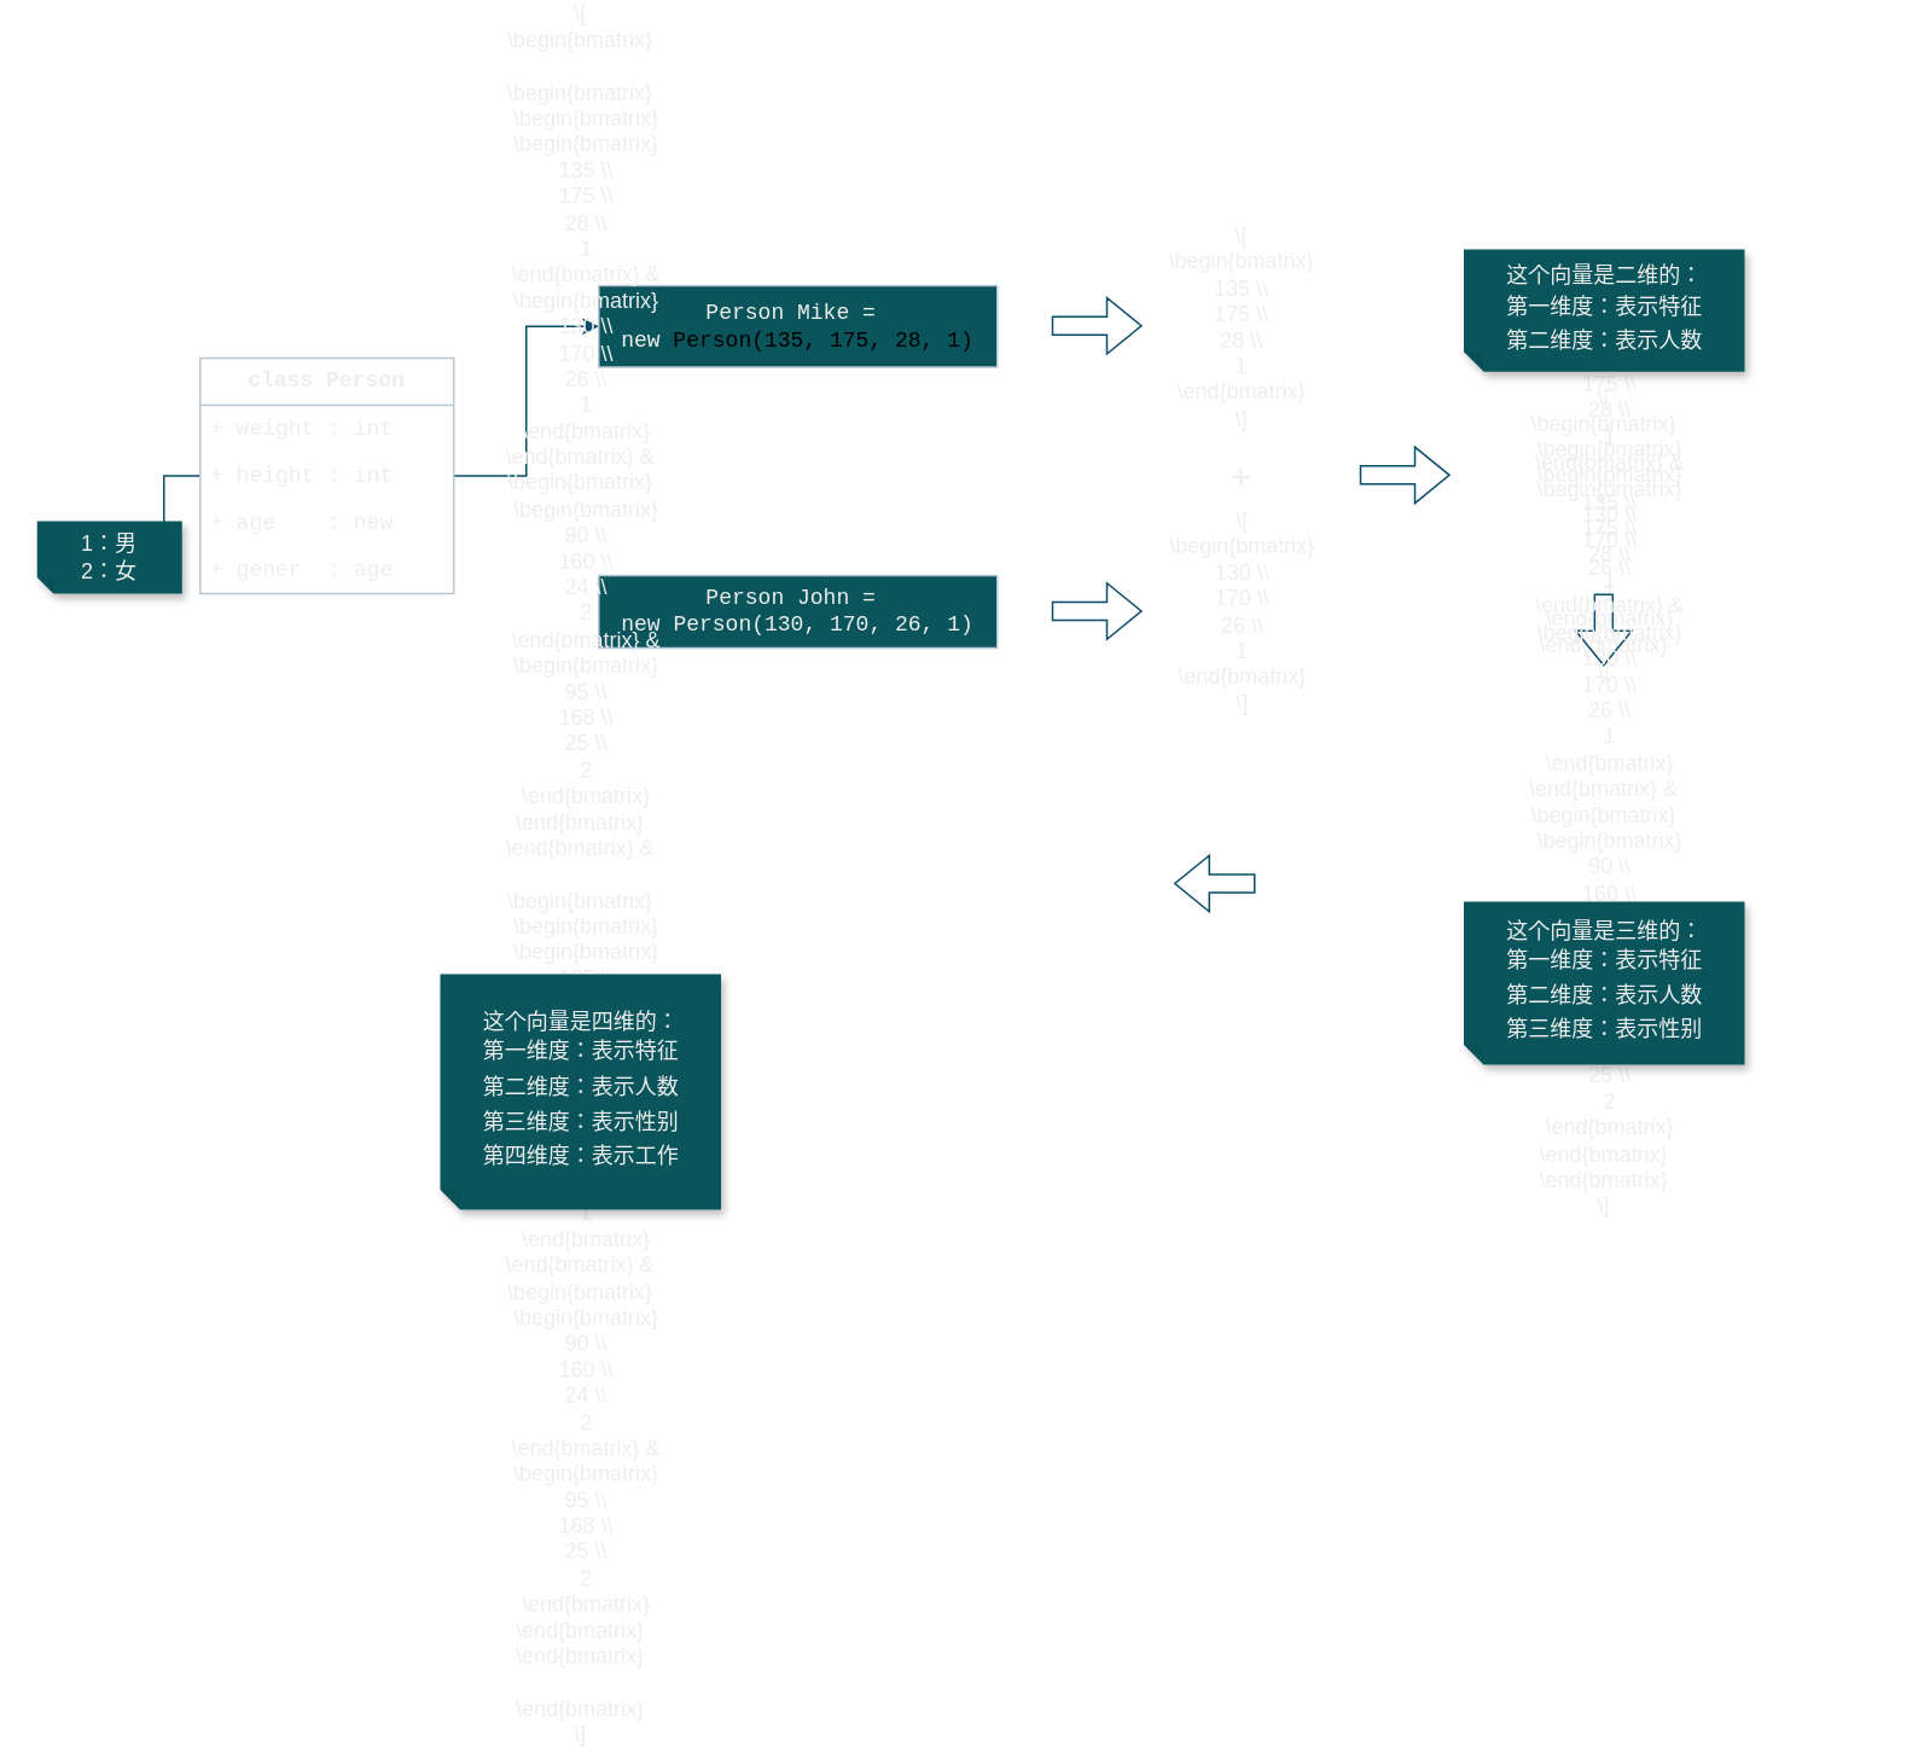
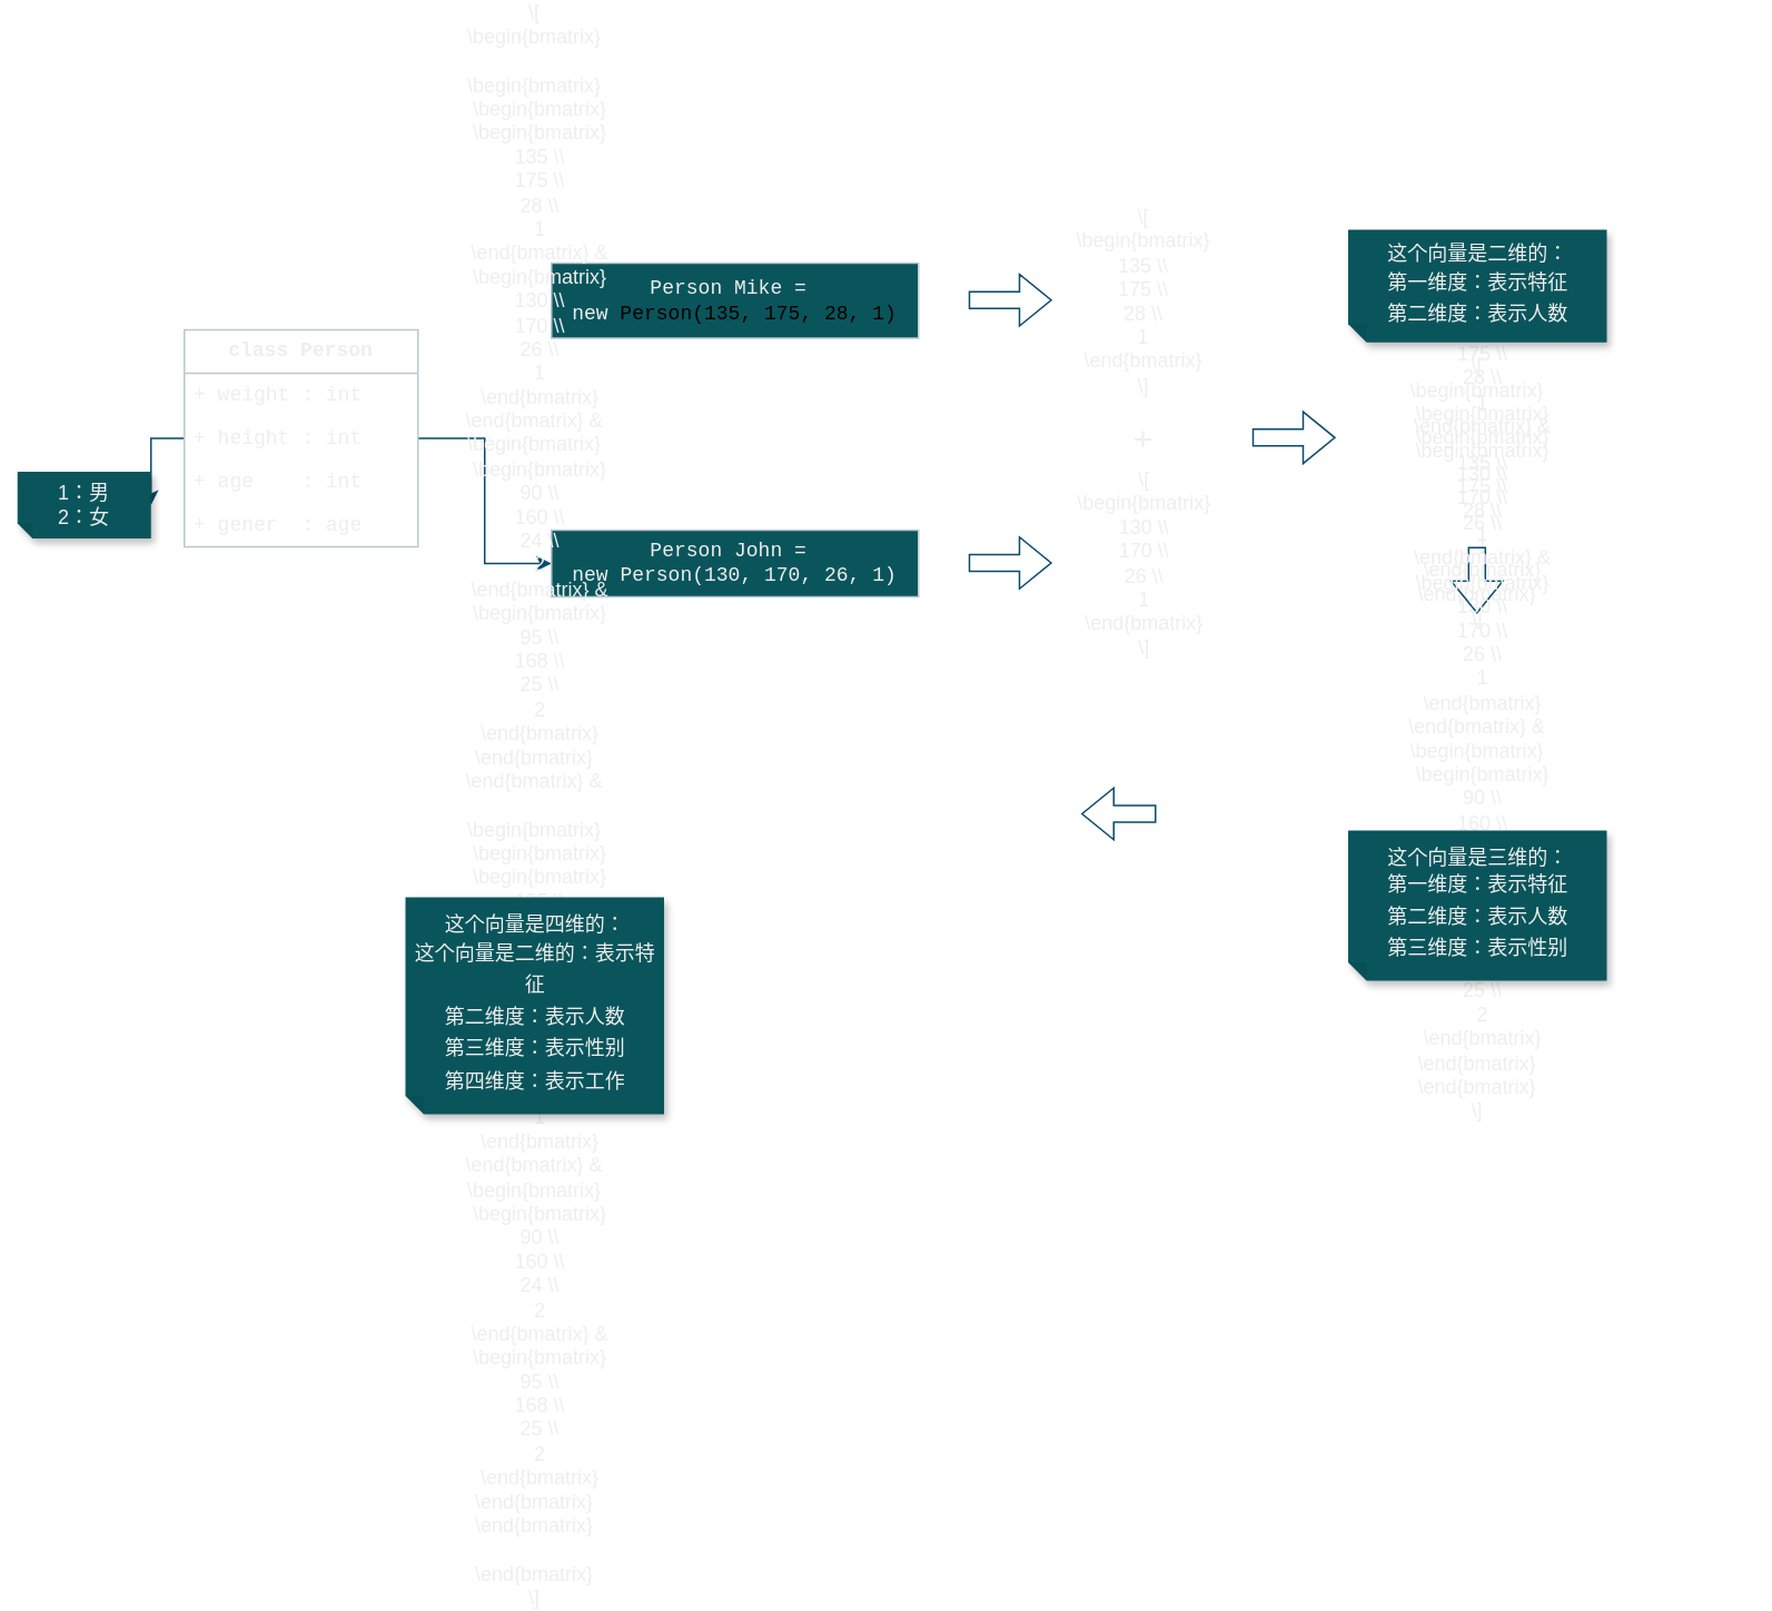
  <mxCell id="0" />
  <mxCell id="1" parent="0" />
- <mxCell id="2" style="edgeStyle=orthogonalEdgeStyle;rounded=0;orthogonalLoop=1;jettySize=auto;html=1;entryX=0;entryY=0.5;entryDx=0;entryDy=0;labelBackgroundColor=none;strokeColor=#0B4D6A;fontColor=default;" parent="1" source="4" target="11" edge="1"><mxGeometry relative="1" as="geometry" /></mxCell>
+ <mxCell id="2" style="edgeStyle=orthogonalEdgeStyle;rounded=0;orthogonalLoop=1;jettySize=auto;html=1;labelBackgroundColor=none;strokeColor=#0B4D6A;fontColor=default;" parent="1" source="4" target="12" edge="1"><mxGeometry relative="1" as="geometry" /></mxCell>
  <mxCell id="3" style="edgeStyle=orthogonalEdgeStyle;rounded=0;orthogonalLoop=1;jettySize=auto;html=1;labelBackgroundColor=none;strokeColor=#0B4D6A;fontColor=default;" parent="1" source="4" target="9" edge="1"><mxGeometry relative="1" as="geometry" /></mxCell>
  <mxCell id="4" value="class Person" style="swimlane;fontStyle=1;childLayout=stackLayout;horizontal=1;startSize=26;fillColor=none;horizontalStack=0;resizeParent=1;resizeParentMax=0;resizeLast=0;collapsible=1;marginBottom=0;whiteSpace=wrap;html=1;fontFamily=Courier New;labelBackgroundColor=none;strokeColor=#BAC8D3;fontColor=#EEEEEE;" parent="1" vertex="1"><mxGeometry y="88" width="140" height="130" as="geometry" x="110"><mxRectangle x="130" y="30" width="130" height="30" as="alternateBounds" /></mxGeometry></mxCell>
  <mxCell id="5" value="+ weight : int" style="text;strokeColor=none;fillColor=none;align=left;verticalAlign=top;spacingLeft=4;spacingRight=4;overflow=hidden;rotatable=0;points=[[0,0.5],[1,0.5]];portConstraint=eastwest;whiteSpace=wrap;html=1;fontFamily=Courier New;labelBackgroundColor=none;fontColor=#EEEEEE;" parent="4" vertex="1"><mxGeometry y="26" width="140" height="26" as="geometry" /></mxCell>
  <mxCell id="6" value="+ height : int" style="text;strokeColor=none;fillColor=none;align=left;verticalAlign=top;spacingLeft=4;spacingRight=4;overflow=hidden;rotatable=0;points=[[0,0.5],[1,0.5]];portConstraint=eastwest;whiteSpace=wrap;html=1;fontFamily=Courier New;labelBackgroundColor=none;fontColor=#EEEEEE;" parent="4" vertex="1"><mxGeometry y="52" width="140" height="26" as="geometry" /></mxCell>
- <mxCell id="7" value="+ age&amp;nbsp; &amp;nbsp; : new" style="text;strokeColor=none;fillColor=none;align=left;verticalAlign=top;spacingLeft=4;spacingRight=4;overflow=hidden;rotatable=0;points=[[0,0.5],[1,0.5]];portConstraint=eastwest;whiteSpace=wrap;html=1;fontFamily=Courier New;labelBackgroundColor=none;fontColor=#EEEEEE;" parent="4" vertex="1"><mxGeometry y="78" width="140" height="26" as="geometry" /></mxCell>
+ <mxCell id="7" value="+ age&amp;nbsp; &amp;nbsp; : int" style="text;strokeColor=none;fillColor=none;align=left;verticalAlign=top;spacingLeft=4;spacingRight=4;overflow=hidden;rotatable=0;points=[[0,0.5],[1,0.5]];portConstraint=eastwest;whiteSpace=wrap;html=1;fontFamily=Courier New;labelBackgroundColor=none;fontColor=#EEEEEE;" parent="4" vertex="1"><mxGeometry y="78" width="140" height="26" as="geometry" /></mxCell>
  <mxCell id="8" value="+ gener&amp;nbsp; : age" style="text;strokeColor=none;fillColor=none;align=left;verticalAlign=top;spacingLeft=4;spacingRight=4;overflow=hidden;rotatable=0;points=[[0,0.5],[1,0.5]];portConstraint=eastwest;whiteSpace=wrap;html=1;fontFamily=Courier New;labelBackgroundColor=none;fontColor=#EEEEEE;" parent="4" vertex="1"><mxGeometry y="104" width="140" height="26" as="geometry" /></mxCell>
- <mxCell id="9" value="1：男&lt;div&gt;2：女&lt;/div&gt;" style="shape=note;whiteSpace=wrap;html=1;backgroundOutline=1;fontColor=#EEEEEE;darkOpacity=0.05;fillColor=#09555B;strokeColor=none;fillStyle=solid;direction=west;gradientDirection=north;shadow=1;size=9;pointerEvents=1;labelBackgroundColor=none;" parent="1" vertex="1"><mxGeometry x="20" y="178" width="80" height="40" as="geometry" /></mxCell>
+ <mxCell id="9" value="1：男&lt;div&gt;2：女&lt;/div&gt;" style="shape=note;whiteSpace=wrap;html=1;backgroundOutline=1;fontColor=#EEEEEE;darkOpacity=0.05;fillColor=#09555B;strokeColor=none;fillStyle=solid;direction=west;gradientDirection=north;shadow=1;size=9;pointerEvents=1;labelBackgroundColor=none;" parent="1" vertex="1"><mxGeometry x="10" y="173" width="80" height="40" as="geometry" /></mxCell>
  <mxCell id="10" value="" style="shape=flexArrow;endArrow=classic;html=1;rounded=0;labelBackgroundColor=none;strokeColor=#0B4D6A;fontColor=default;" parent="1" edge="1"><mxGeometry width="50" height="50" relative="1" as="geometry"><mxPoint x="580" y="70.16" as="sourcePoint" /><mxPoint x="630" y="70.16" as="targetPoint" /></mxGeometry></mxCell>
  <mxCell id="11" value="Person Mike =&amp;nbsp;&lt;div&gt;new&amp;nbsp;&lt;span style=&quot;background-color: transparent; color: light-dark(rgb(0, 0, 0), rgb(255, 255, 255));&quot;&gt;Person(&lt;/span&gt;&lt;span style=&quot;background-color: transparent; color: light-dark(rgb(0, 0, 0), rgb(255, 255, 255));&quot;&gt;135, 175, 28, 1)&lt;/span&gt;&lt;/div&gt;" style="whiteSpace=wrap;html=1;fontFamily=Courier New;labelBackgroundColor=none;fillColor=#09555B;strokeColor=#BAC8D3;fontColor=#EEEEEE;rounded=0;" parent="1" vertex="1"><mxGeometry x="330" y="48" width="220" height="45" as="geometry" /></mxCell>
  <mxCell id="12" value="Person John =&amp;nbsp;&lt;div&gt;new Person(130, 170, 26, 1)&lt;/div&gt;" style="whiteSpace=wrap;html=1;fontFamily=Courier New;labelBackgroundColor=none;fillColor=#09555B;strokeColor=#BAC8D3;fontColor=#EEEEEE;rounded=0;" parent="1" vertex="1"><mxGeometry x="330" y="208" width="220" height="40" as="geometry" /></mxCell>
  <mxCell id="13" value="" style="shape=flexArrow;endArrow=classic;html=1;rounded=0;labelBackgroundColor=none;strokeColor=#0B4D6A;fontColor=default;" parent="1" edge="1"><mxGeometry width="50" height="50" relative="1" as="geometry"><mxPoint x="580" y="227.66" as="sourcePoint" /><mxPoint x="630" y="227.66" as="targetPoint" /></mxGeometry></mxCell>
  <mxCell id="14" value="" style="shape=flexArrow;endArrow=classic;html=1;rounded=0;labelBackgroundColor=none;strokeColor=#0B4D6A;fontColor=default;" parent="1" edge="1"><mxGeometry width="50" height="50" relative="1" as="geometry"><mxPoint x="750" y="152.58" as="sourcePoint" /><mxPoint x="800" y="152.58" as="targetPoint" /></mxGeometry></mxCell>
  <mxCell id="15" value="&lt;font style=&quot;font-size: 20px;&quot;&gt;+&lt;/font&gt;" style="text;html=1;align=center;verticalAlign=middle;whiteSpace=wrap;rounded=0;labelBackgroundColor=none;fontColor=#EEEEEE;" parent="1" vertex="1"><mxGeometry x="665" y="138" width="40" height="30" as="geometry" /></mxCell>
  <mxCell id="16" value="\[&#10;\begin{bmatrix}&#10;  \begin{bmatrix}&#10;  135 \\&#10;  175 \\&#10;  28 \\&#10;  1&#10;  \end{bmatrix} &amp;&#10;  \begin{bmatrix}&#10;  130 \\&#10;  170 \\&#10;  26 \\&#10;  1&#10;  \end{bmatrix}&#10;\end{bmatrix}&#10;\]" style="text;align=center;verticalAlign=middle;whiteSpace=wrap;rounded=0;labelBackgroundColor=none;fontColor=#EEEEEE;" parent="1" vertex="1"><mxGeometry x="820" y="95.5" width="130" height="115" as="geometry" /></mxCell>
  <mxCell id="17" value="\[&lt;br&gt;\begin{bmatrix}&lt;br&gt;135 \\&lt;br&gt;175 \\&lt;br&gt;28 \\&lt;br&gt;1&lt;br&gt;\end{bmatrix}&lt;br&gt;\]" style="text;align=center;verticalAlign=middle;whiteSpace=wrap;rounded=0;html=1;labelBackgroundColor=none;fontColor=#EEEEEE;" parent="1" vertex="1"><mxGeometry x="655" y="20.5" width="60" height="100" as="geometry" /></mxCell>
  <mxCell id="18" value="\[&#10;\begin{bmatrix}&#10;130 \\&#10;170 \\&#10;26 \\&#10;1&#10;\end{bmatrix}&#10;\]" style="text;align=center;verticalAlign=middle;whiteSpace=wrap;rounded=0;labelBackgroundColor=none;fontColor=#EEEEEE;" parent="1" vertex="1"><mxGeometry x="647.5" y="183" width="75" height="90" as="geometry" /></mxCell>
  <mxCell id="19" value="这个向量是二维的：&lt;div style=&quot;line-height: 160%;&quot;&gt;第一维度：表示特征&lt;/div&gt;&lt;div style=&quot;line-height: 160%;&quot;&gt;第二维度：表示人数&lt;/div&gt;" style="shape=note;whiteSpace=wrap;html=1;backgroundOutline=1;fontColor=#EEEEEE;darkOpacity=0.05;fillColor=#09555B;strokeColor=none;fillStyle=solid;direction=west;gradientDirection=north;shadow=1;size=11;pointerEvents=1;labelBackgroundColor=none;" parent="1" vertex="1"><mxGeometry x="807.5" y="28" width="155" height="67.5" as="geometry" /></mxCell>
  <mxCell id="20" value="" style="shape=flexArrow;endArrow=classic;html=1;rounded=0;labelBackgroundColor=none;strokeColor=#0B4D6A;fontColor=default;" parent="1" edge="1"><mxGeometry width="50" height="50" relative="1" as="geometry"><mxPoint x="884.71" y="218" as="sourcePoint" /><mxPoint x="884.71" y="258" as="targetPoint" /></mxGeometry></mxCell>
  <mxCell id="21" value="\[&#10;\begin{bmatrix}&#10;  \begin{bmatrix}&#10;  \begin{bmatrix}&#10;  135 \\&#10;  175 \\&#10;  28 \\&#10;  1&#10;  \end{bmatrix} &amp;&#10;  \begin{bmatrix}&#10;  130 \\&#10;  170 \\&#10;  26 \\&#10;  1&#10;  \end{bmatrix}&#10;\end{bmatrix} &amp;&#10;\begin{bmatrix}&#10;  \begin{bmatrix}&#10;  90 \\&#10;  160 \\&#10;  24 \\&#10;  2&#10;  \end{bmatrix} &amp;&#10;  \begin{bmatrix}&#10;  95 \\&#10;  168 \\&#10;  25 \\&#10;  2&#10;  \end{bmatrix}&#10;\end{bmatrix}&#10;\end{bmatrix}&#10;\]" style="text;align=center;verticalAlign=middle;whiteSpace=wrap;rounded=0;labelBackgroundColor=none;fontColor=#EEEEEE;" parent="1" vertex="1"><mxGeometry x="730" y="278" width="310" height="110" as="geometry" /></mxCell>
  <mxCell id="22" value="这个向量是三维的：&lt;div style=&quot;line-height: 160%;&quot;&gt;第一维度：表示特征&lt;/div&gt;&lt;div style=&quot;line-height: 160%;&quot;&gt;第二维度：表示人数&lt;/div&gt;&lt;div style=&quot;line-height: 160%;&quot;&gt;第三维度：表示性别&lt;/div&gt;" style="shape=note;whiteSpace=wrap;html=1;backgroundOutline=1;fontColor=#EEEEEE;darkOpacity=0.05;fillColor=#09555B;strokeColor=none;fillStyle=solid;direction=west;gradientDirection=north;shadow=1;size=11;pointerEvents=1;labelBackgroundColor=none;" parent="1" vertex="1"><mxGeometry x="807.5" y="388" width="155" height="90" as="geometry" /></mxCell>
  <mxCell id="23" value="" style="shape=flexArrow;endArrow=classic;html=1;rounded=0;labelBackgroundColor=none;strokeColor=#0B4D6A;fontColor=default;" parent="1" edge="1"><mxGeometry width="50" height="50" relative="1" as="geometry"><mxPoint x="692.5" y="378" as="sourcePoint" /><mxPoint x="647.5" y="378" as="targetPoint" /></mxGeometry></mxCell>
  <mxCell id="24" value="\[&lt;br&gt;\begin{bmatrix}&lt;br&gt;&lt;br&gt;\begin{bmatrix}&lt;br&gt;&amp;nbsp; \begin{bmatrix}&lt;br&gt;&amp;nbsp; \begin{bmatrix}&lt;br&gt;&amp;nbsp; 135 \\&lt;br&gt;&amp;nbsp; 175 \\&lt;br&gt;&amp;nbsp; 28 \\&lt;br&gt;&amp;nbsp; 1&lt;br&gt;&amp;nbsp; \end{bmatrix} &amp;amp;&lt;br&gt;&amp;nbsp; \begin{bmatrix}&lt;br&gt;&amp;nbsp; 130 \\&lt;br&gt;&amp;nbsp; 170 \\&lt;br&gt;&amp;nbsp; 26 \\&lt;br&gt;&amp;nbsp; 1&lt;br&gt;&amp;nbsp; \end{bmatrix}&lt;br&gt;\end{bmatrix} &amp;amp;&lt;br&gt;\begin{bmatrix}&lt;br&gt;&amp;nbsp; \begin{bmatrix}&lt;br&gt;&amp;nbsp; 90 \\&lt;br&gt;&amp;nbsp; 160 \\&lt;br&gt;&amp;nbsp; 24 \\&lt;br&gt;&amp;nbsp; 2&lt;br&gt;&amp;nbsp; \end{bmatrix} &amp;amp;&lt;br&gt;&amp;nbsp; \begin{bmatrix}&lt;br&gt;&amp;nbsp; 95 \\&lt;br&gt;&amp;nbsp; 168 \\&lt;br&gt;&amp;nbsp; 25 \\&lt;br&gt;&amp;nbsp; 2&lt;br&gt;&amp;nbsp; \end{bmatrix}&lt;br&gt;\end{bmatrix}&lt;br&gt;\end{bmatrix} &amp;amp;&lt;br&gt;&lt;br&gt;\begin{bmatrix}&lt;br&gt;&amp;nbsp; \begin{bmatrix}&lt;br&gt;&amp;nbsp; \begin{bmatrix}&lt;br&gt;&amp;nbsp; 135 \\&lt;br&gt;&amp;nbsp; 175 \\&lt;br&gt;&amp;nbsp; 28 \\&lt;br&gt;&amp;nbsp; 1&lt;br&gt;&amp;nbsp; \end{bmatrix} &amp;amp;&lt;br&gt;&amp;nbsp; \begin{bmatrix}&lt;br&gt;&amp;nbsp; 130 \\&lt;br&gt;&amp;nbsp; 170 \\&lt;br&gt;&amp;nbsp; 26 \\&lt;br&gt;&amp;nbsp; 1&lt;br&gt;&amp;nbsp; \end{bmatrix}&lt;br&gt;\end{bmatrix} &amp;amp;&lt;br&gt;\begin{bmatrix}&lt;br&gt;&amp;nbsp; \begin{bmatrix}&lt;br&gt;&amp;nbsp; 90 \\&lt;br&gt;&amp;nbsp; 160 \\&lt;br&gt;&amp;nbsp; 24 \\&lt;br&gt;&amp;nbsp; 2&lt;br&gt;&amp;nbsp; \end{bmatrix} &amp;amp;&lt;br&gt;&amp;nbsp; \begin{bmatrix}&lt;br&gt;&amp;nbsp; 95 \\&lt;br&gt;&amp;nbsp; 168 \\&lt;br&gt;&amp;nbsp; 25 \\&lt;br&gt;&amp;nbsp; 2&lt;br&gt;&amp;nbsp; \end{bmatrix}&lt;br&gt;\end{bmatrix}&lt;br&gt;\end{bmatrix}&lt;br&gt;&lt;br&gt;\end{bmatrix}&lt;br&gt;\]" style="text;align=center;verticalAlign=middle;whiteSpace=wrap;rounded=0;html=1;labelBackgroundColor=none;fontColor=#EEEEEE;" parent="1" vertex="1"><mxGeometry x="40" y="318" width="560" height="110" as="geometry" /></mxCell>
- <mxCell id="25" value="这个向量是四维的：&lt;div style=&quot;line-height: 160%;&quot;&gt;第一维度：表示特征&lt;/div&gt;&lt;div style=&quot;line-height: 160%;&quot;&gt;第二维度：表示人数&lt;/div&gt;&lt;div style=&quot;line-height: 160%;&quot;&gt;第三维度：表示性别&lt;/div&gt;&lt;div style=&quot;line-height: 160%;&quot;&gt;第四维度：表示工作&lt;/div&gt;" style="shape=note;whiteSpace=wrap;html=1;backgroundOutline=1;fontColor=#EEEEEE;darkOpacity=0.05;fillColor=#09555B;strokeColor=none;fillStyle=solid;direction=west;gradientDirection=north;shadow=1;size=11;pointerEvents=1;labelBackgroundColor=none;" parent="1" vertex="1"><mxGeometry x="242.5" y="428" width="155" height="130" as="geometry" /></mxCell>
+ <mxCell id="25" value="这个向量是四维的：&lt;div style=&quot;line-height: 160%;&quot;&gt;这个向量是二维的：表示特征&lt;/div&gt;&lt;div style=&quot;line-height: 160%;&quot;&gt;第二维度：表示人数&lt;/div&gt;&lt;div style=&quot;line-height: 160%;&quot;&gt;第三维度：表示性别&lt;/div&gt;&lt;div style=&quot;line-height: 160%;&quot;&gt;第四维度：表示工作&lt;/div&gt;" style="shape=note;whiteSpace=wrap;html=1;backgroundOutline=1;fontColor=#EEEEEE;darkOpacity=0.05;fillColor=#09555B;strokeColor=none;fillStyle=solid;direction=west;gradientDirection=north;shadow=1;size=11;pointerEvents=1;labelBackgroundColor=none;" parent="1" vertex="1"><mxGeometry x="242.5" y="428" width="155" height="130" as="geometry" /></mxCell>
